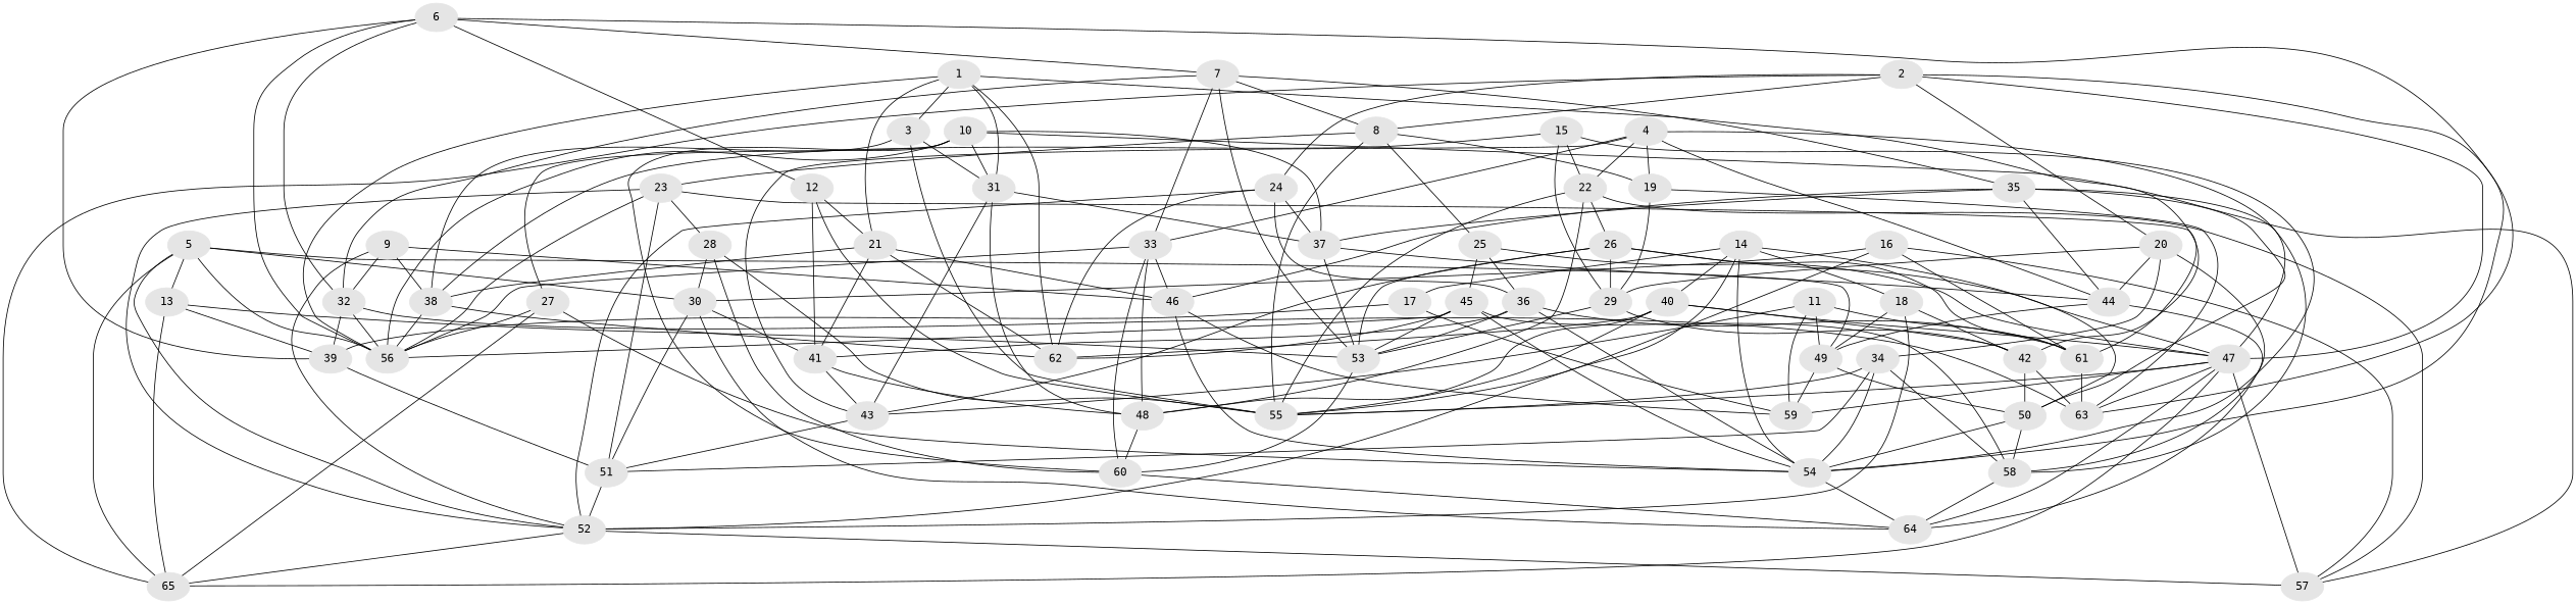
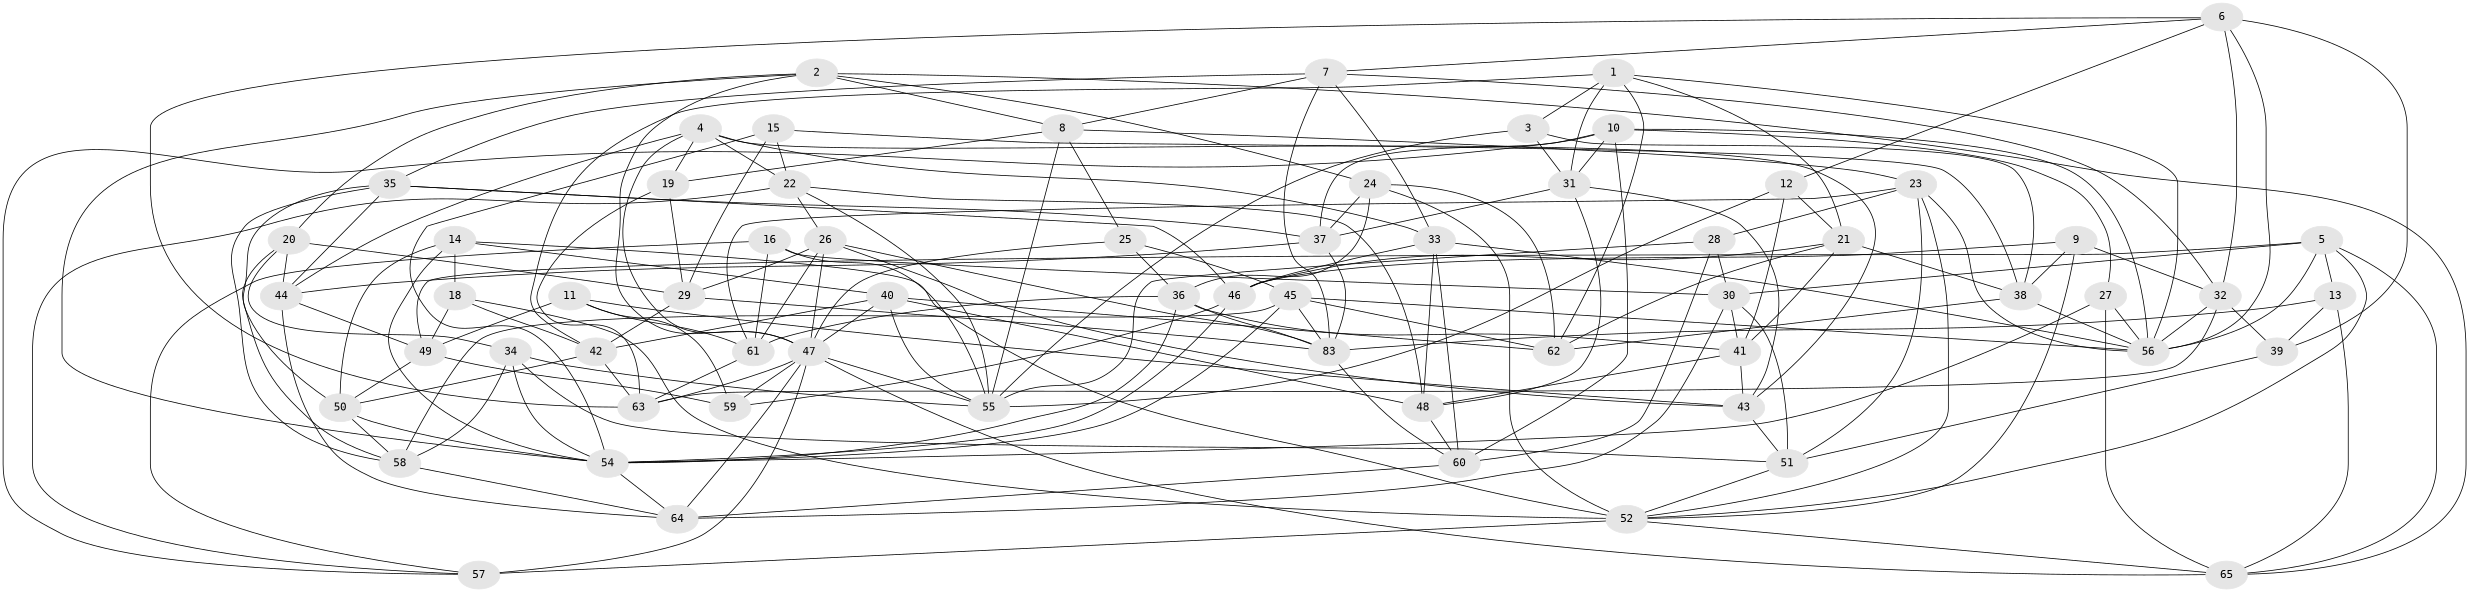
  graph {
    fontname="DejaVu Sans Mono"
    node [color=gray90 fontname="DejaVu Sans Mono" style=filled]
    edge [fontname="DejaVu Sans Mono" weight=1.0]
    1
    3
    21
    31
    42
    56
    62
    38
    55
    46
    41
    43
    37
    48
    63
    50
    2
    8
    20
    24
    47
    54
    65
    19
    23
    25
    44
    29
    34
    58
    52
    36
    57
    59
    64
    4
    22
    33
    26
    60
    51
    49
    5
    13
    30
    39
-   53
+   53 [label=83]
    6
    7
    12
    32
    35
    61
    28
    45
    9
    10
    27
    11
    14
-   17
    18
    40
    15
    16
    1 -- 3
    1 -- 21
    1 -- 31
    1 -- 42
    1 -- 56
    1 -- 62
    3 -- 31
    3 -- 38
    3 -- 55
    21 -- 62
    21 -- 38
    21 -- 46
    21 -- 41
    31 -- 43
    31 -- 37
    31 -- 48
    42 -- 63
    42 -- 50
    38 -- 56
    38 -- 62
    46 -- 54
    46 -- 59
    41 -- 43
    41 -- 48
    43 -- 51
    37 -- 44
    37 -- 53
    48 -- 60
    50 -- 54
    50 -- 58
    2 -- 8
    2 -- 20 [weight=2.0]
    2 -- 24 [weight=2.0]
    2 -- 47
    2 -- 54
    2 -- 65
    8 -- 55
    8 -- 19
    8 -- 23
    8 -- 25
    20 -- 44
    20 -- 29
    20 -- 34
    20 -- 58
    24 -- 62
    24 -- 37
    24 -- 52
    24 -- 36
    47 -- 55
    47 -- 63
    47 -- 65
    47 -- 57
    47 -- 59
    47 -- 64
    54 -- 64
    19 -- 63
    19 -- 29
    23 -- 56
    23 -- 52
    23 -- 51
    23 -- 61
    23 -- 28
    25 -- 47
    25 -- 36
    25 -- 45
    44 -- 64
    44 -- 49
    29 -- 42
    29 -- 53
    34 -- 55
    34 -- 54
    34 -- 58
    34 -- 51
    58 -- 64
    52 -- 65
    52 -- 57 [weight=2.0]
    36 -- 41
    36 -- 54
    36 -- 53
    36 -- 61
    4 -- 43
    4 -- 47
    4 -- 19
    4 -- 44
    4 -- 22
    4 -- 33
    22 -- 55
    22 -- 48
    22 -- 57
    22 -- 26
    33 -- 56
    33 -- 46
    33 -- 48
    33 -- 60
    26 -- 43
    26 -- 47
    26 -- 29
    26 -- 53
    26 -- 61
    60 -- 64
    51 -- 52
    49 -- 50
    49 -- 59
    5 -- 56
    5 -- 65
    5 -- 52
    5 -- 49
    5 -- 13
    5 -- 30
    13 -- 65
    13 -- 39
    13 -- 53
    30 -- 41
    30 -- 64
    30 -- 51
    39 -- 51
    53 -- 60
    6 -- 56
    6 -- 63
    6 -- 39
    6 -- 7
    6 -- 12
    6 -- 32
    7 -- 8
    7 -- 33
    7 -- 53
    7 -- 32
    7 -- 35
    12 -- 21
    12 -- 55
    12 -- 41
    32 -- 56
    32 -- 63
    32 -- 39
    35 -- 46
    35 -- 37
    35 -- 50
    35 -- 44
    35 -- 58
    61 -- 63
    28 -- 55
    28 -- 60
    28 -- 30
    45 -- 56
    45 -- 62
    45 -- 54
    45 -- 58
    45 -- 53
    9 -- 38
    9 -- 46
    9 -- 52
    9 -- 32
    10 -- 31
    10 -- 56
    10 -- 37
    10 -- 57
    10 -- 60
    10 -- 27
    27 -- 56
    27 -- 54
    27 -- 65
    11 -- 43
    11 -- 59
    11 -- 49
    11 -- 61
    14 -- 50
    14 -- 54
    14 -- 52
-   14 -- 17
    14 -- 18
    14 -- 40
-   17 -- 59
-   17 -- 39 [weight=2.0]
    18 -- 42
    18 -- 52
    18 -- 49
    40 -- 42
    40 -- 62
    40 -- 55
    40 -- 48
    40 -- 47
    15 -- 38
    15 -- 54
    15 -- 29
    15 -- 22
    16 -- 55
    16 -- 57
    16 -- 30
    16 -- 61
  }
